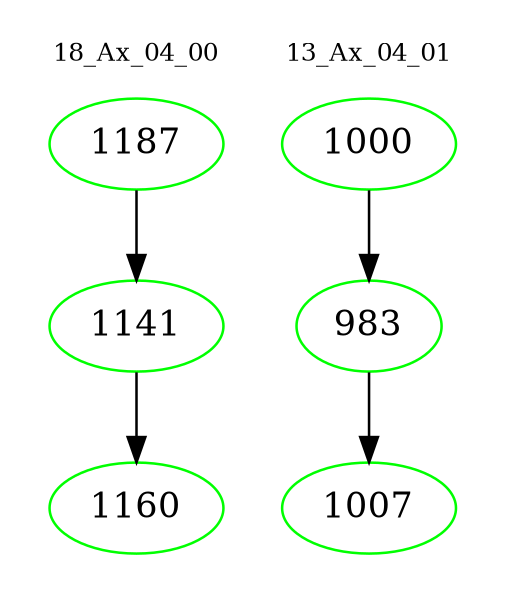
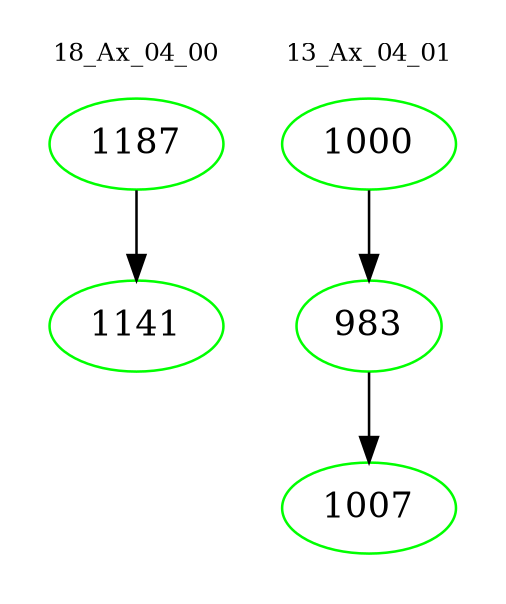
  digraph {
    node [color=green]
    edge [color=black]
    n1 [label=1187]
    n2 [label=1141]
-   n3 [label=1160]
    n4 [label=1000]
    n5 [label=983]
    n6 [label=1007]
    subgraph cluster_1 {
      color=white
      fontsize=10
      label="18_Ax_04_00"
      n1
      n2
-     n3
    }
    subgraph cluster_2 {
      color=white
      fontsize=10
      label="13_Ax_04_01"
      n4
      n5
      n6
    }
    n1 -> n2
-   n2 -> n3
    n4 -> n5
    n5 -> n6
  }
